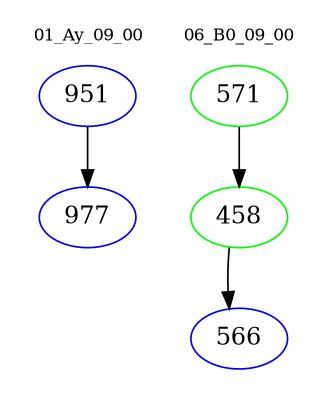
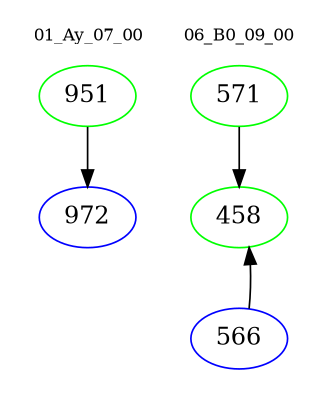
  digraph {
    node [color=green]
    edge [color=black]
-   n1 [color=blue label=951]
-   n2 [color=blue label=977]
+   n1 [label=951]
+   n2 [color=blue label=972]
    n3 [label=571]
    n4 [label=458]
    n5 [color=blue label=566]
    subgraph cluster_1 {
      color=white
      fontsize=10
-     label="01_Ay_09_00"
+     label="01_Ay_07_00"
      n1
      n2
    }
    subgraph cluster_2 {
      color=white
      fontsize=10
      label="06_B0_09_00"
      n3
      n4
      n5
    }
    n1 -> n2
    n3 -> n4
-   n4 -> n5
+   n5 -> n4
  }
